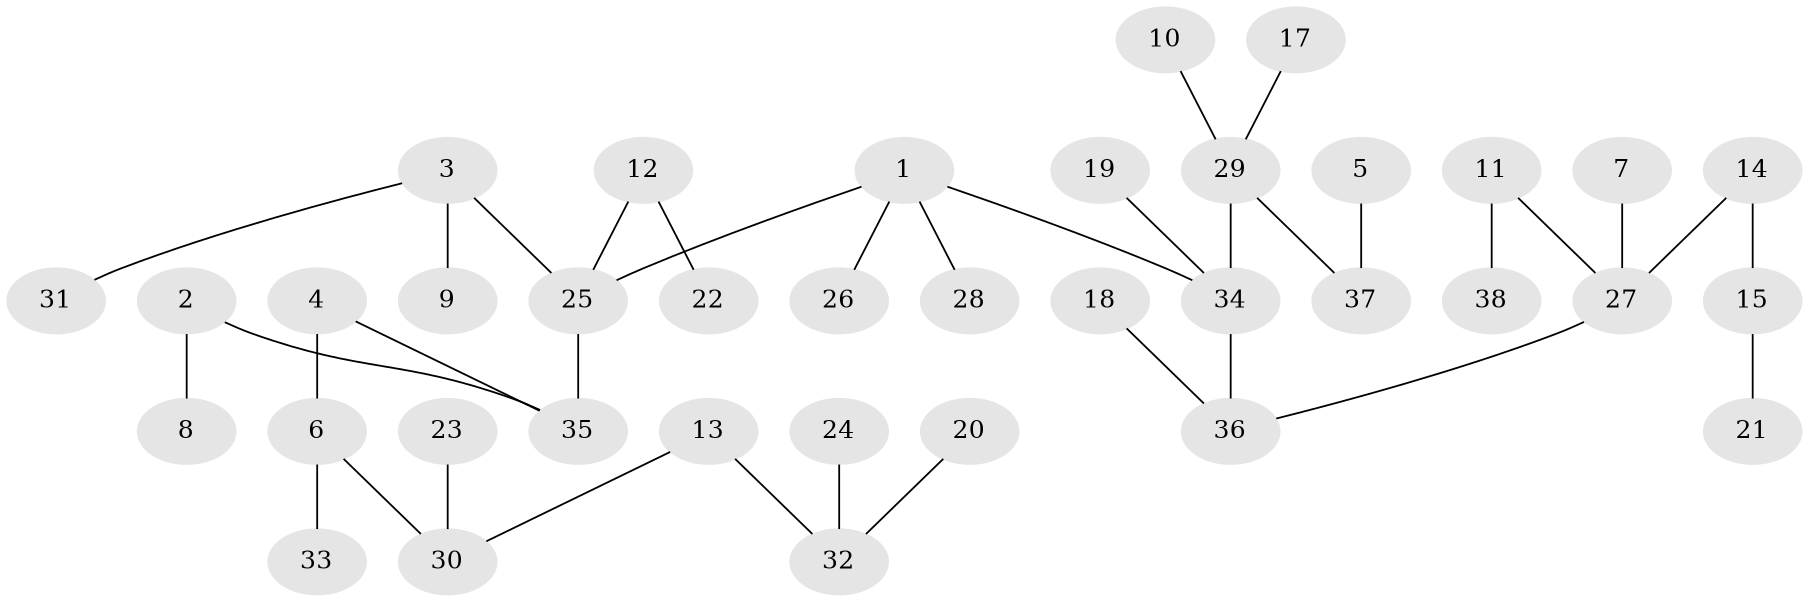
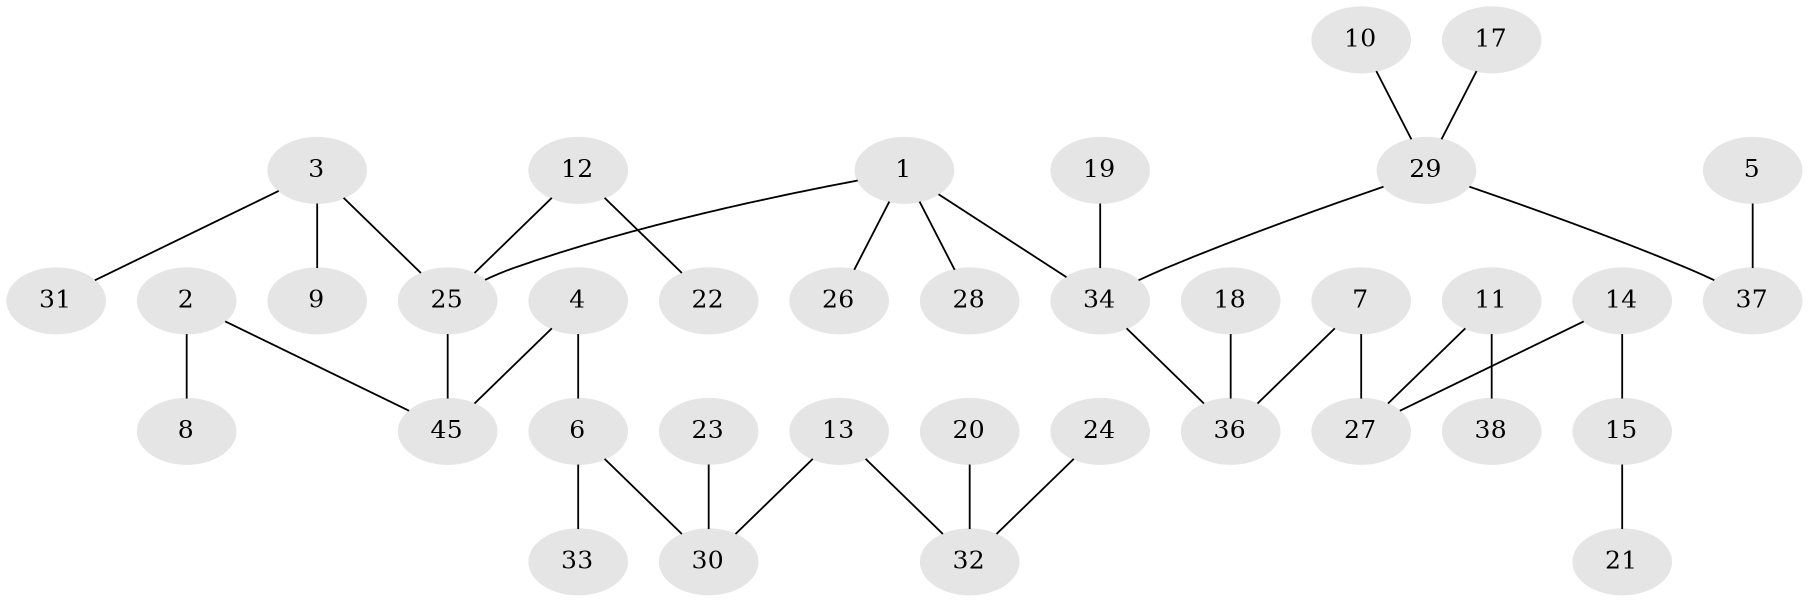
  graph {
    node [color=gray90 style=filled]
    edge [weight=1.0]
    1
    25
    26
    28
    34
-   35
+   35 [label=45]
    36
    2
    8
    3
    9
    31
    4
    6
    30
    33
    5
    37
    7
    27
    10
    29
    11
    38
    12
    22
    13
    32
    23
    14
    15
    21
    17
    18
    19
    20
    24
    1 -- 25
    1 -- 26
    1 -- 28
    1 -- 34
    25 -- 35
    34 -- 36
    2 -- 35
    2 -- 8
    3 -- 25
    3 -- 9
    3 -- 31
    4 -- 35
    4 -- 6
    6 -- 30
    6 -- 33
    5 -- 37
-   27 -- 36
+   7 -- 36
    7 -- 27
    10 -- 29
    29 -- 34
    29 -- 37
    11 -- 27
    11 -- 38
    12 -- 25
    12 -- 22
    13 -- 30
    13 -- 32
    23 -- 30
    14 -- 27
    14 -- 15
    15 -- 21
    17 -- 29
    18 -- 36
    19 -- 34
    20 -- 32
    24 -- 32
  }
